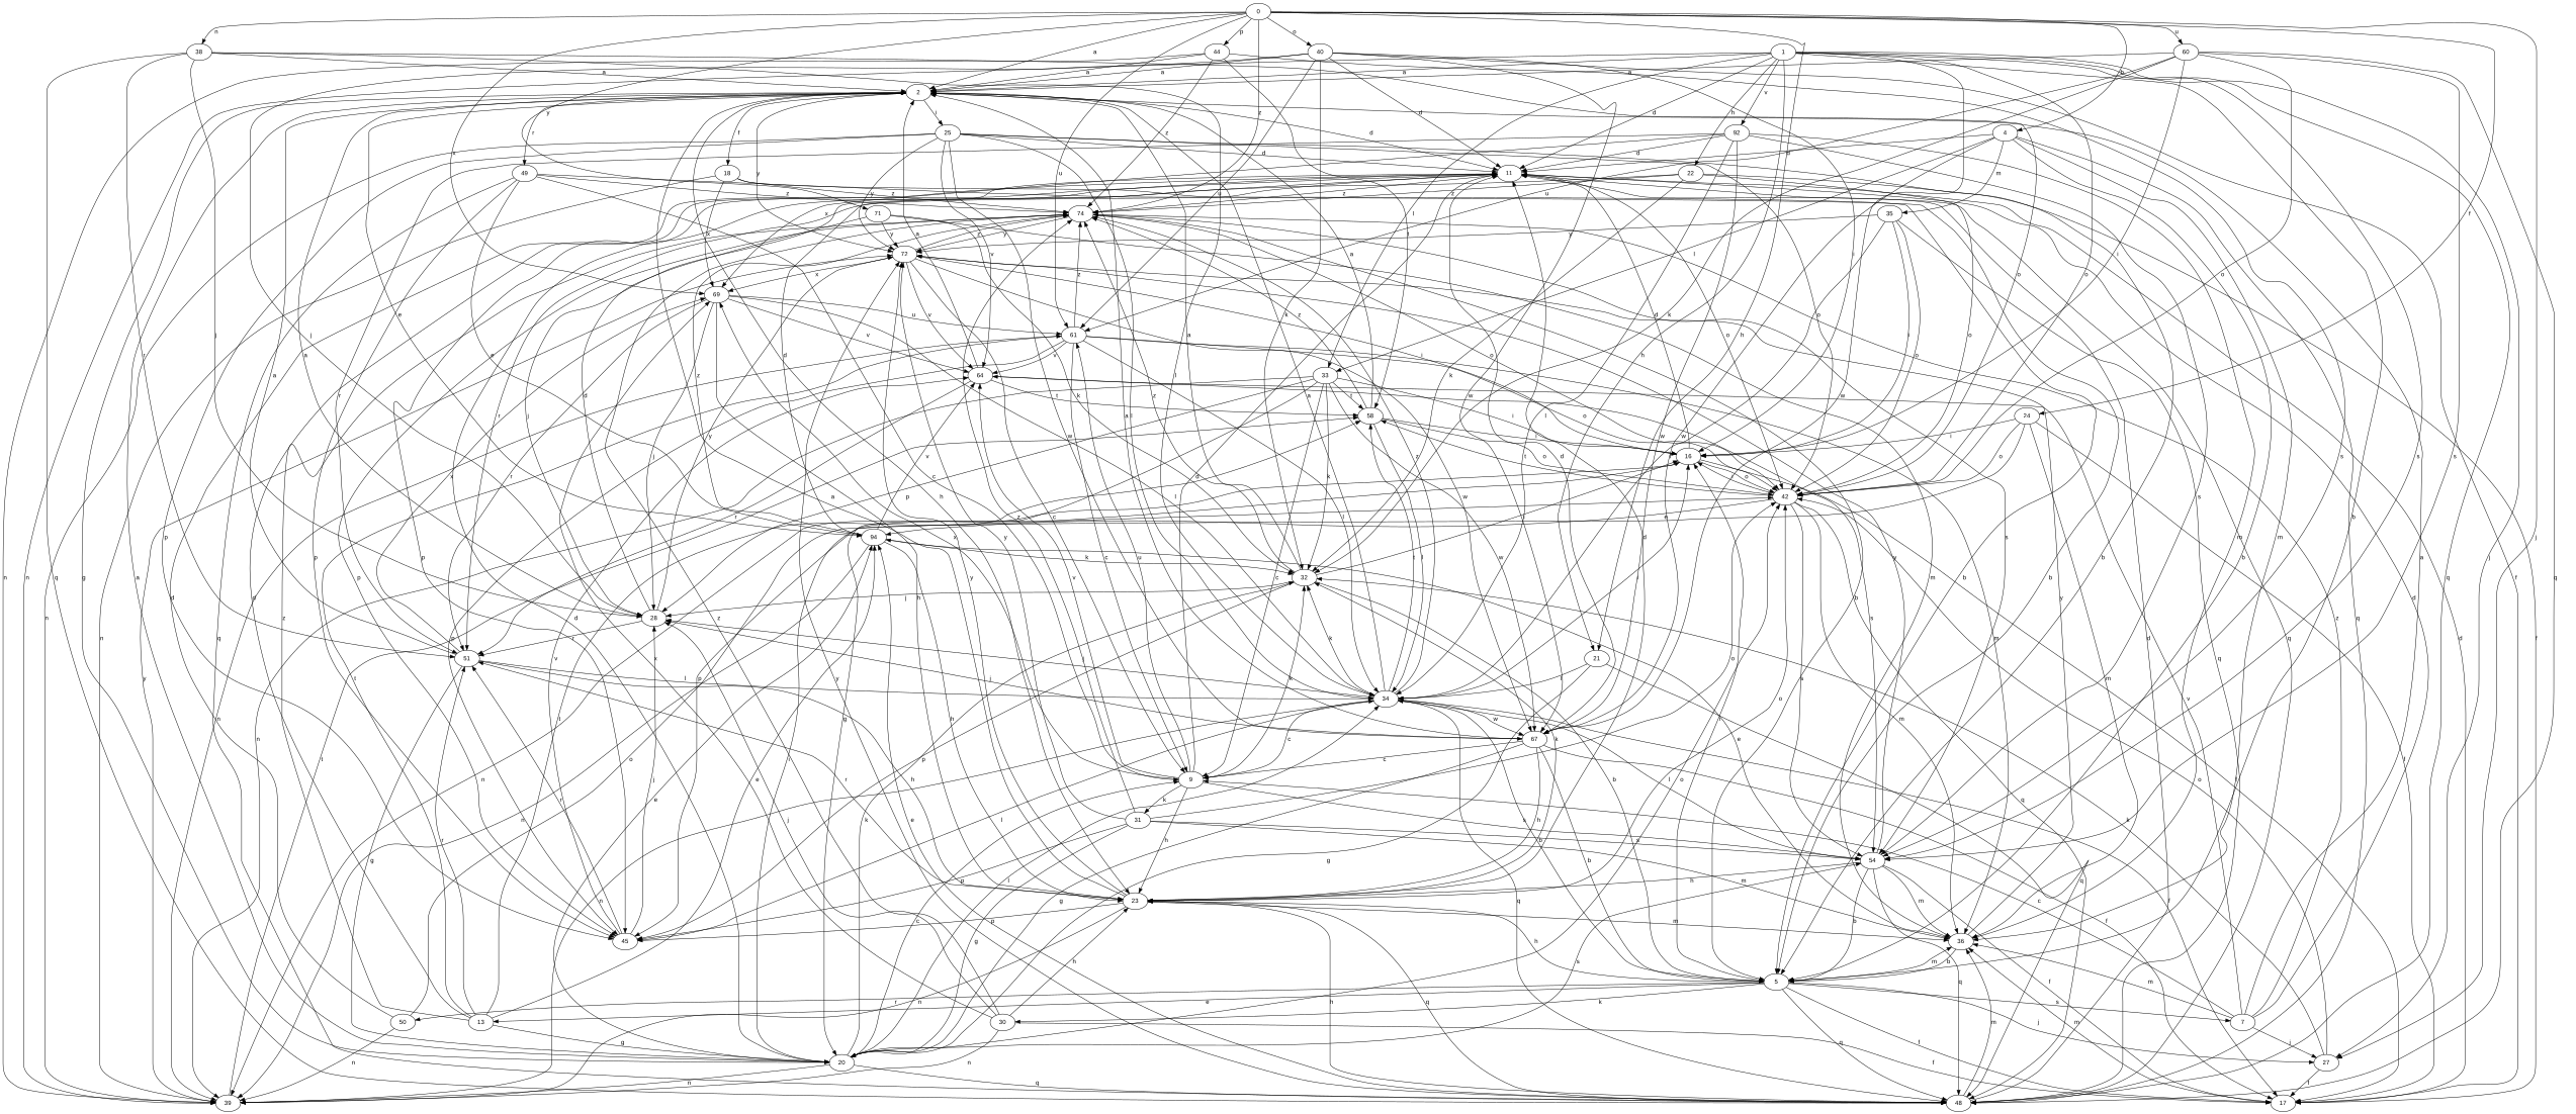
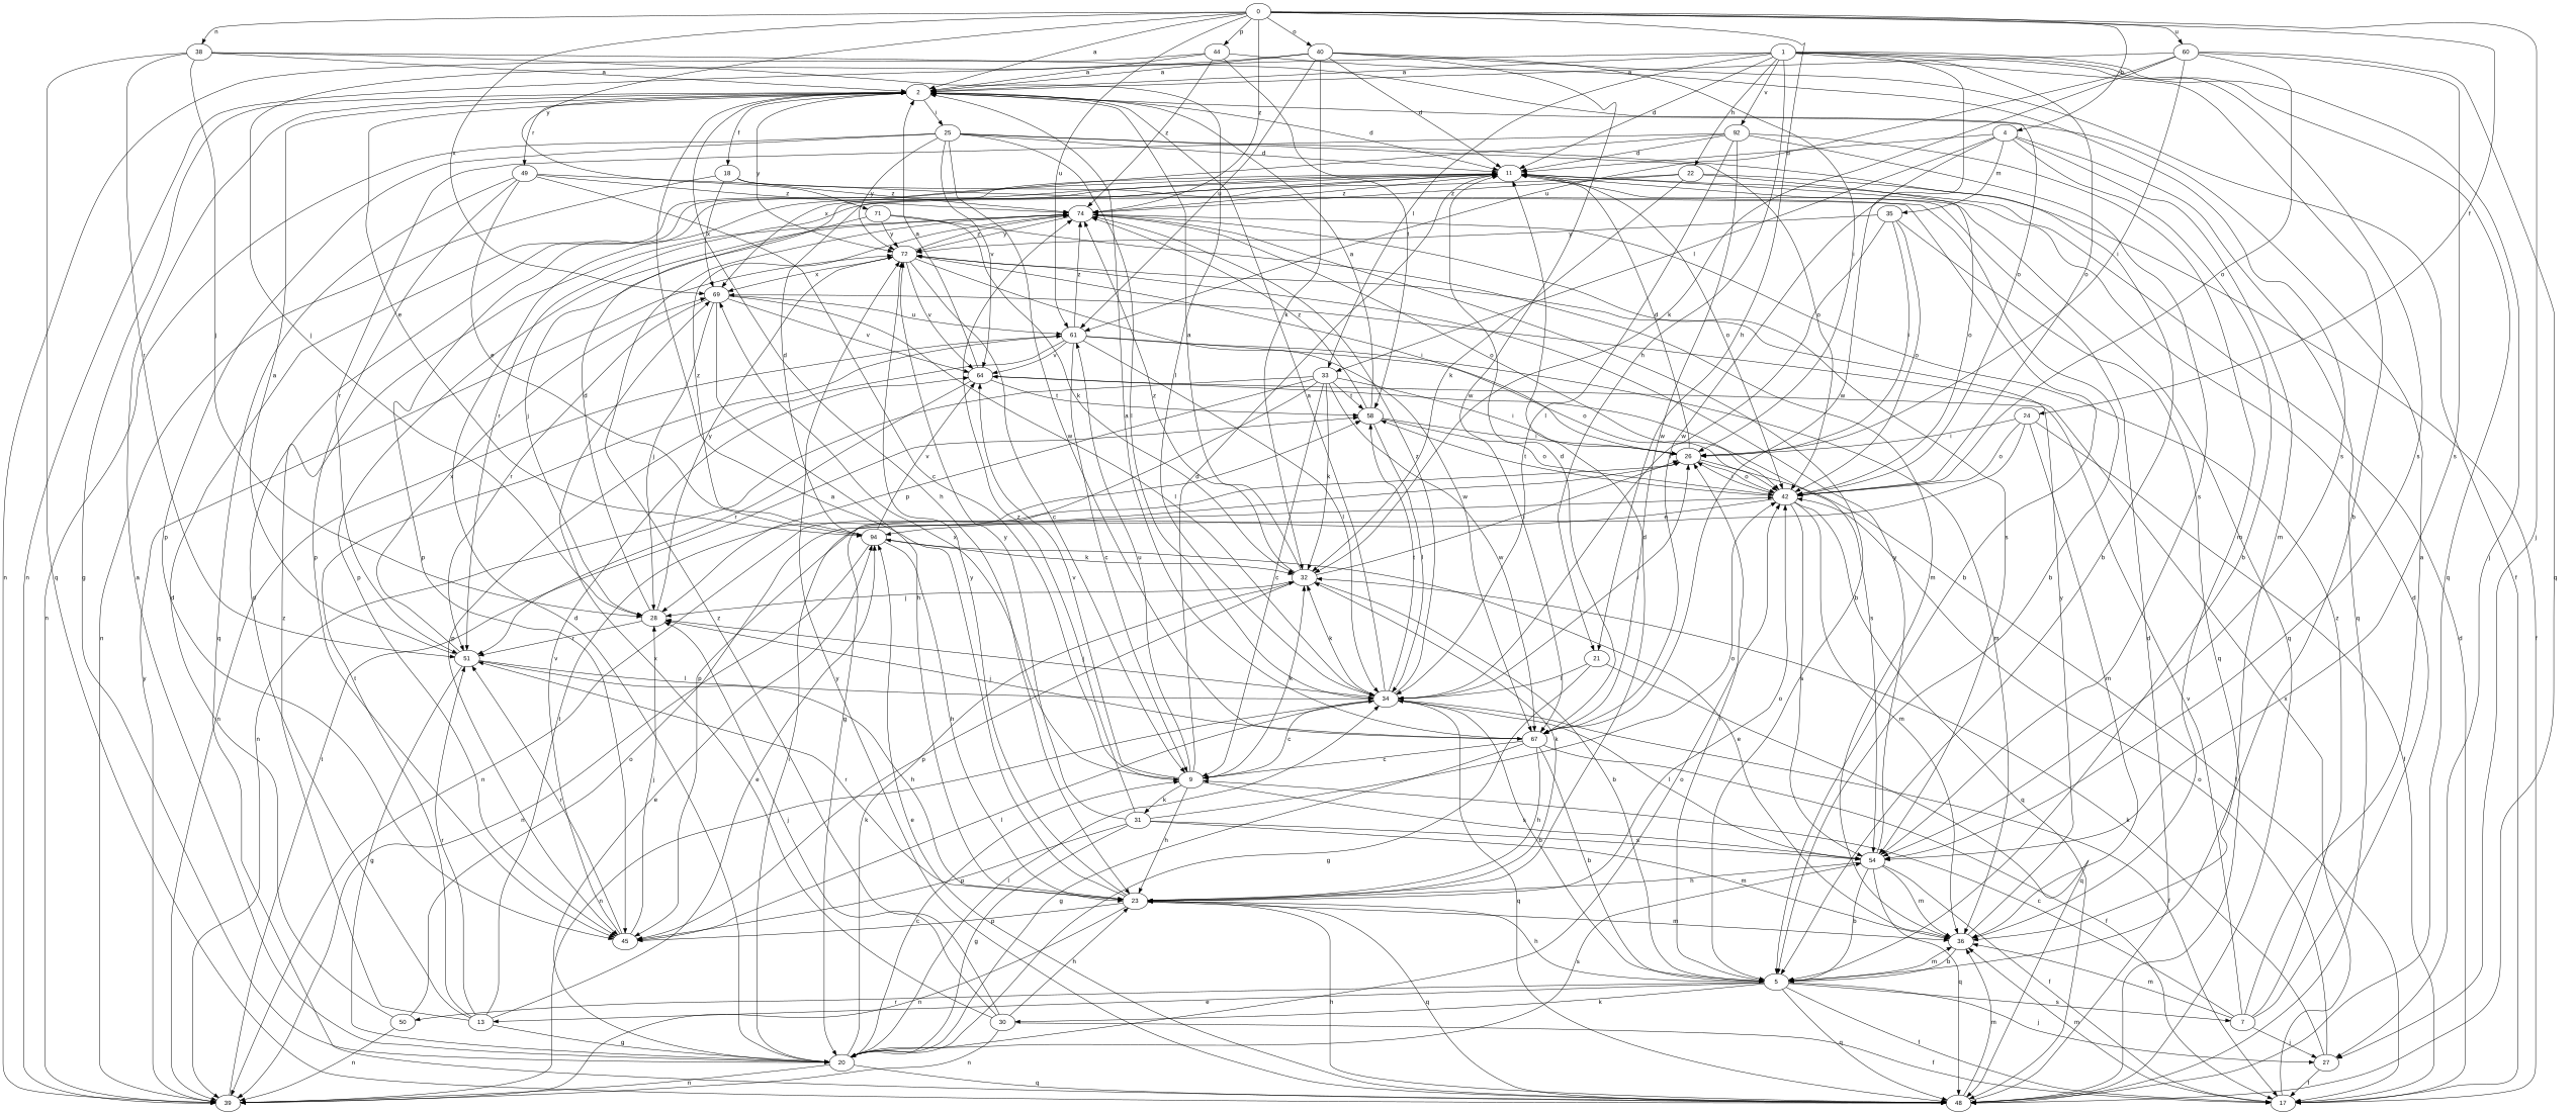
  strict digraph {
    fontname="Liberation Sans"
    node [fontname="Liberation Sans"]
    edge [fontname="Liberation Sans"]
    0
    2
    4
    21
    24
    27
    38
    40
    44
    60
    61
    69
    71
    74
    11
    n16 [label=94]
    n17 [label=18]
    20
    23
    25
    49
    72
    5
    33
    48
    67
    35
    36
    34
    42
    17
-   26 [label=16]
+   26
    45
    32
    51
    28
    39
    54
    58
    9
    64
    1
    22
    n44 [label=92]
    13
    7
    30
    50
    31
    0 -> 2 [label=a]
    0 -> 4 [label=b]
    0 -> 21 [label=h]
    0 -> 24 [label=f]
    0 -> 27 [label=j]
    0 -> 38 [label=n]
    0 -> 40 [label=o]
    0 -> 44 [label=p]
    0 -> 60 [label=u]
    0 -> 61 [label=u]
    0 -> 69 [label=x]
    0 -> 71 [label=y]
    0 -> 74 [label=z]
    2 -> 11 [label=d]
    2 -> n16 [label=e]
    2 -> n17 [label=f]
    2 -> 20 [label=g]
    2 -> 23 [label=h]
    2 -> 25 [label=i]
    2 -> 49 [label=r]
    2 -> 72 [label=y]
    4 -> 11 [label=d]
    4 -> 5 [label=b]
    4 -> 33 [label=l]
    4 -> 48 [label=q]
    4 -> 67 [label=w]
    4 -> 35 [label=m]
    4 -> 36 [label=m]
    21 -> 20 [label=g]
    21 -> 48 [label=q]
    21 -> 34 [label=l]
    24 -> 36 [label=m]
    24 -> 42 [label=o]
    24 -> 17 [label=f]
    24 -> 26 [label=i]
    24 -> 45 [label=p]
    27 -> 42 [label=o]
    27 -> 17 [label=f]
    27 -> 32 [label=k]
    38 -> 2 [label=a]
    38 -> 48 [label=q]
    38 -> 34 [label=l]
    38 -> 42 [label=o]
    38 -> 51 [label=r]
    38 -> 28 [label=j]
    40 -> 2 [label=a]
    40 -> 61 [label=u]
    40 -> 11 [label=d]
    40 -> 67 [label=w]
    40 -> 17 [label=f]
    40 -> 26 [label=i]
    40 -> 32 [label=k]
    40 -> 28 [label=j]
    44 -> 2 [label=a]
    44 -> 74 [label=z]
    44 -> 39 [label=n]
    44 -> 54 [label=s]
    44 -> 58 [label=t]
    60 -> 2 [label=a]
    60 -> 61 [label=u]
    60 -> 48 [label=q]
    60 -> 42 [label=o]
    60 -> 26 [label=i]
    60 -> 32 [label=k]
    60 -> 54 [label=s]
    61 -> 74 [label=z]
    61 -> 36 [label=m]
    61 -> 34 [label=l]
    61 -> 42 [label=o]
    61 -> 45 [label=p]
    61 -> 39 [label=n]
    61 -> 9 [label=c]
    61 -> 64 [label=v]
    69 -> 61 [label=u]
    69 -> 23 [label=h]
    69 -> 34 [label=l]
    69 -> 51 [label=r]
    69 -> 28 [label=j]
    69 -> 64 [label=v]
    71 -> 72 [label=y]
    71 -> 36 [label=m]
    71 -> 32 [label=k]
    71 -> 28 [label=j]
    74 -> 72 [label=y]
    74 -> 5 [label=b]
    74 -> 42 [label=o]
    74 -> 45 [label=p]
    74 -> 54 [label=s]
    11 -> 74 [label=z]
    11 -> 48 [label=q]
    11 -> 42 [label=o]
    11 -> 45 [label=p]
    n16 -> 74 [label=z]
    n16 -> 11 [label=d]
    n16 -> 23 [label=h]
    n16 -> 32 [label=k]
    n16 -> 39 [label=n]
    n16 -> 64 [label=v]
    n17 -> 69 [label=x]
    n17 -> 74 [label=z]
    n17 -> 5 [label=b]
    n17 -> 39 [label=n]
    20 -> 2 [label=a]
    20 -> 11 [label=d]
    20 -> n16 [label=e]
    20 -> 48 [label=q]
    20 -> 34 [label=l]
    20 -> 42 [label=o]
    20 -> 26 [label=i]
    20 -> 32 [label=k]
    20 -> 39 [label=n]
    20 -> 54 [label=s]
    20 -> 9 [label=c]
    23 -> 2 [label=a]
    23 -> 11 [label=d]
    23 -> 72 [label=y]
    23 -> 48 [label=q]
    23 -> 36 [label=m]
    23 -> 42 [label=o]
    23 -> 45 [label=p]
    23 -> 32 [label=k]
    23 -> 51 [label=r]
    23 -> 39 [label=n]
    25 -> 11 [label=d]
    25 -> 72 [label=y]
    25 -> 5 [label=b]
    25 -> 67 [label=w]
    25 -> 34 [label=l]
    25 -> 42 [label=o]
    25 -> 45 [label=p]
    25 -> 39 [label=n]
    25 -> 64 [label=v]
    49 -> 74 [label=z]
    49 -> n16 [label=e]
    49 -> 5 [label=b]
    49 -> 48 [label=q]
    49 -> 45 [label=p]
    49 -> 9 [label=c]
    72 -> 69 [label=x]
    72 -> 74 [label=z]
    72 -> 67 [label=w]
    72 -> 26 [label=i]
    72 -> 9 [label=c]
    72 -> 64 [label=v]
    5 -> 27 [label=j]
    5 -> 23 [label=h]
    5 -> 48 [label=q]
    5 -> 36 [label=m]
    5 -> 17 [label=f]
    5 -> 26 [label=i]
    5 -> 13 [label=e]
    5 -> 7 [label=s]
    5 -> 30 [label=k]
    5 -> 50 [label=r]
    33 -> 20 [label=g]
    33 -> 67 [label=w]
    33 -> 26 [label=i]
    33 -> 32 [label=k]
    33 -> 28 [label=p]
    33 -> 39 [label=n]
    33 -> 58 [label=t]
    33 -> 9 [label=c]
    48 -> 11 [label=d]
    48 -> n16 [label=e]
    48 -> 23 [label=h]
    48 -> 72 [label=y]
    48 -> 36 [label=m]
    67 -> 2 [label=a]
    67 -> 11 [label=d]
    67 -> 20 [label=g]
    67 -> 23 [label=h]
    67 -> 5 [label=b]
    67 -> 17 [label=f]
    67 -> 28 [label=j]
    67 -> 9 [label=c]
    35 -> 72 [label=y]
    35 -> 48 [label=q]
    35 -> 34 [label=l]
    35 -> 42 [label=o]
    35 -> 26 [label=i]
    36 -> n16 [label=e]
    36 -> 72 [label=y]
    36 -> 5 [label=b]
    34 -> 2 [label=a]
    34 -> 74 [label=z]
    34 -> 5 [label=b]
    34 -> 48 [label=q]
-   34 -> 67 [label=w]
    34 -> 17 [label=f]
    34 -> 26 [label=i]
    34 -> 32 [label=k]
    34 -> 28 [label=j]
    34 -> 39 [label=n]
    34 -> 58 [label=t]
    34 -> 9 [label=c]
    42 -> n16 [label=e]
    42 -> 48 [label=q]
    42 -> 36 [label=m]
    42 -> 26 [label=i]
    42 -> 54 [label=s]
    42 -> 58 [label=t]
+   17 -> 69 [label=x]
    17 -> 11 [label=d]
    17 -> 36 [label=m]
    26 -> 11 [label=d]
    26 -> 42 [label=o]
    26 -> 17 [label=f]
    26 -> 39 [label=n]
    45 -> 34 [label=l]
    45 -> 51 [label=r]
    45 -> 28 [label=j]
    45 -> 64 [label=v]
    32 -> 2 [label=a]
    32 -> 74 [label=z]
    32 -> 5 [label=b]
    32 -> 26 [label=i]
    32 -> 45 [label=p]
    32 -> 28 [label=j]
    51 -> 2 [label=a]
    51 -> 69 [label=x]
    51 -> 20 [label=g]
    51 -> 23 [label=h]
    51 -> 34 [label=l]
-   28 -> 2 [label=a]
    28 -> 11 [label=d]
    28 -> 72 [label=y]
    28 -> 51 [label=r]
    39 -> 72 [label=y]
    39 -> 58 [label=t]
    54 -> 23 [label=h]
    54 -> 72 [label=y]
    54 -> 5 [label=b]
    54 -> 48 [label=q]
    54 -> 36 [label=m]
    54 -> 34 [label=l]
    54 -> 17 [label=f]
    58 -> 2 [label=a]
    58 -> 74 [label=z]
    58 -> 34 [label=l]
    58 -> 42 [label=o]
    58 -> 26 [label=i]
    9 -> 61 [label=u]
    9 -> 69 [label=x]
    9 -> 11 [label=d]
    9 -> 23 [label=h]
    9 -> 32 [label=k]
    9 -> 54 [label=s]
    9 -> 64 [label=v]
    9 -> 31 [label=k]
    64 -> 2 [label=a]
    64 -> 51 [label=r]
    64 -> 54 [label=s]
    64 -> 58 [label=t]
    1 -> 2 [label=a]
    1 -> 21 [label=h]
    1 -> 27 [label=j]
    1 -> 11 [label=d]
    1 -> 5 [label=b]
    1 -> 33 [label=l]
    1 -> 48 [label=q]
    1 -> 67 [label=w]
    1 -> 42 [label=o]
    1 -> 39 [label=n]
    1 -> 54 [label=s]
    1 -> 22 [label=h]
    1 -> n44 [label=v]
    22 -> 74 [label=z]
    22 -> 42 [label=o]
    22 -> 17 [label=f]
    22 -> 32 [label=k]
    22 -> 51 [label=r]
    n44 -> 69 [label=x]
    n44 -> 11 [label=d]
    n44 -> 67 [label=w]
    n44 -> 36 [label=m]
    n44 -> 34 [label=l]
    n44 -> 51 [label=r]
    n44 -> 54 [label=s]
    13 -> 61 [label=t]
    13 -> 74 [label=z]
    13 -> 11 [label=d]
    13 -> n16 [label=e]
    13 -> 20 [label=g]
    13 -> 51 [label=r]
    13 -> 58 [label=t]
    7 -> 2 [label=a]
    7 -> 27 [label=j]
    7 -> 74 [label=z]
    7 -> 11 [label=d]
    7 -> 36 [label=m]
    7 -> 9 [label=c]
    7 -> 64 [label=v]
    30 -> 69 [label=x]
    30 -> 74 [label=z]
    30 -> 23 [label=h]
    30 -> 17 [label=f]
    30 -> 28 [label=j]
    30 -> 39 [label=n]
    50 -> 11 [label=d]
    50 -> 42 [label=o]
    50 -> 39 [label=n]
    31 -> 74 [label=z]
    31 -> 20 [label=g]
    31 -> 72 [label=y]
    31 -> 36 [label=m]
    31 -> 42 [label=o]
    31 -> 45 [label=p]
    31 -> 54 [label=s]
  }
